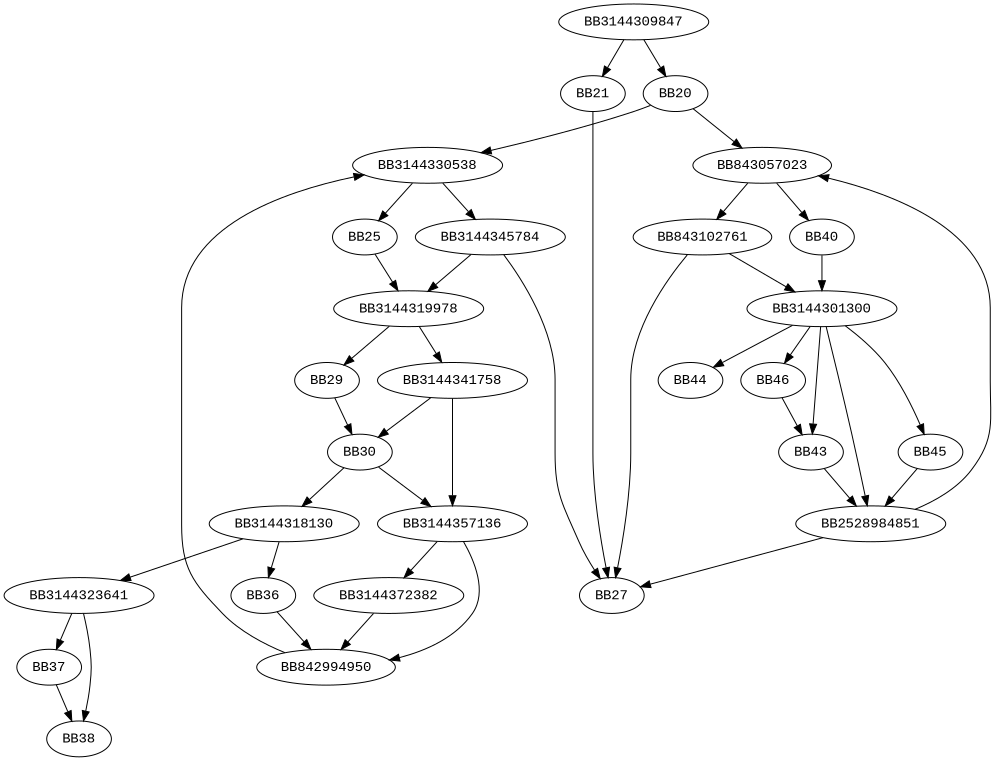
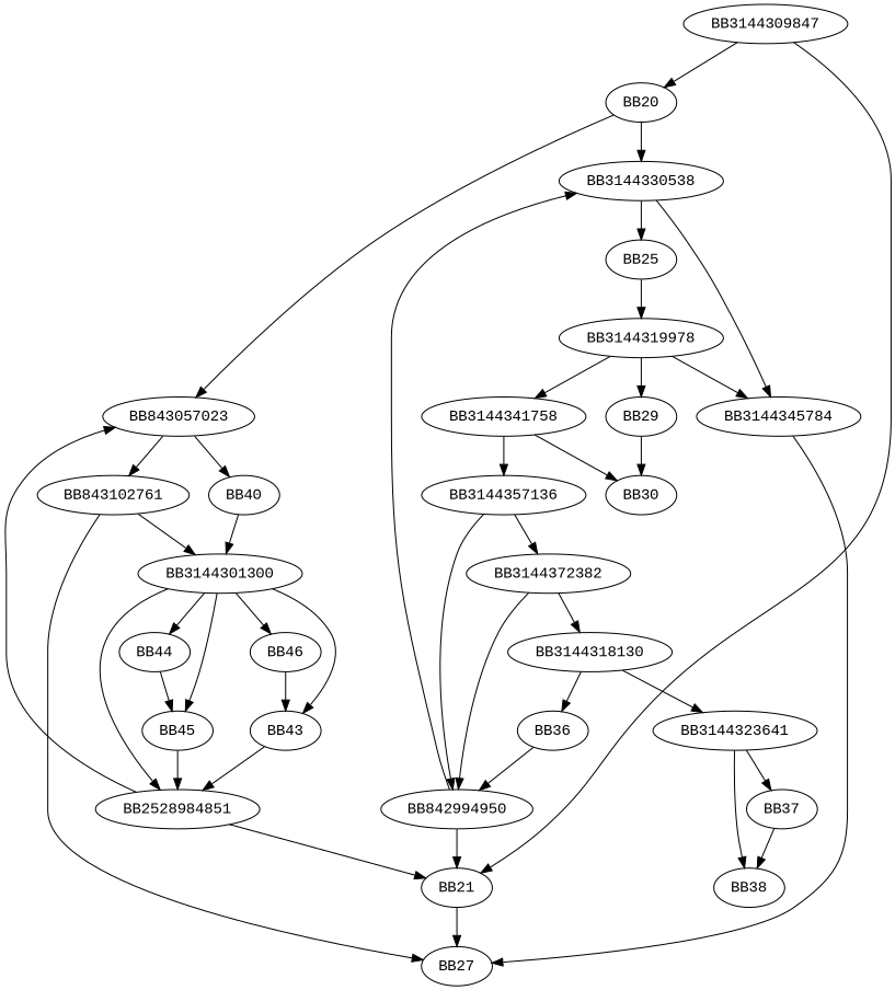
  digraph {
    fontname="Liberation Mono"
    node [fontname="Liberation Mono"]
    edge [fontname="Liberation Mono"]
    BB3144309847
    BB20
    BB21
    BB3144330538
    BB843057023
    BB27
    BB3144345784
    BB25
    BB843102761
    BB40
    BB3144319978
    BB3144301300
    BB3144341758
    BB29
    BB30
    BB3144357136
    BB3144372382
    BB842994950
    BB3144318130
    BB3144323641
    BB36
    BB37
    BB38
    BB2528984851
    BB43
    BB44
    BB45
    BB46
    BB3144309847 -> BB20
    BB3144309847 -> BB21
    BB20 -> BB3144330538
    BB20 -> BB843057023
    BB21 -> BB27
    BB3144330538 -> BB3144345784
    BB3144330538 -> BB25
    BB843057023 -> BB843102761
    BB843057023 -> BB40
    BB3144345784 -> BB27
-   BB3144345784 -> BB3144319978
+   BB3144319978 -> BB3144345784
    BB25 -> BB3144319978
    BB843102761 -> BB27
    BB843102761 -> BB3144301300
    BB40 -> BB3144301300
    BB3144319978 -> BB3144341758
    BB3144319978 -> BB29
    BB3144301300 -> BB2528984851
    BB3144301300 -> BB43
    BB3144301300 -> BB44
    BB3144301300 -> BB45
    BB3144301300 -> BB46
    BB3144341758 -> BB30
    BB3144341758 -> BB3144357136
    BB29 -> BB30
-   BB30 -> BB3144357136
    BB3144357136 -> BB3144372382
    BB3144357136 -> BB842994950
    BB3144372382 -> BB842994950
-   BB30 -> BB3144318130
+   BB3144372382 -> BB3144318130
+   BB842994950 -> BB21
    BB842994950 -> BB3144330538
    BB3144318130 -> BB3144323641
    BB3144318130 -> BB36
    BB3144323641 -> BB37
    BB3144323641 -> BB38
    BB36 -> BB842994950
    BB37 -> BB38
-   BB2528984851 -> BB27
+   BB2528984851 -> BB21
    BB2528984851 -> BB843057023
    BB43 -> BB2528984851
+   BB44 -> BB45
    BB45 -> BB2528984851
    BB46 -> BB43
  }
